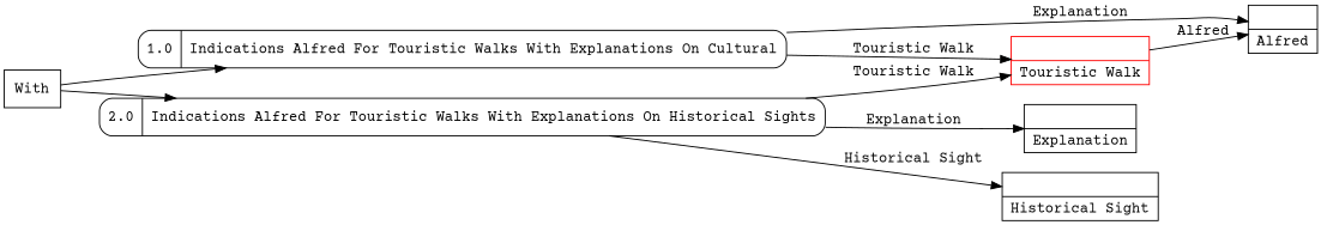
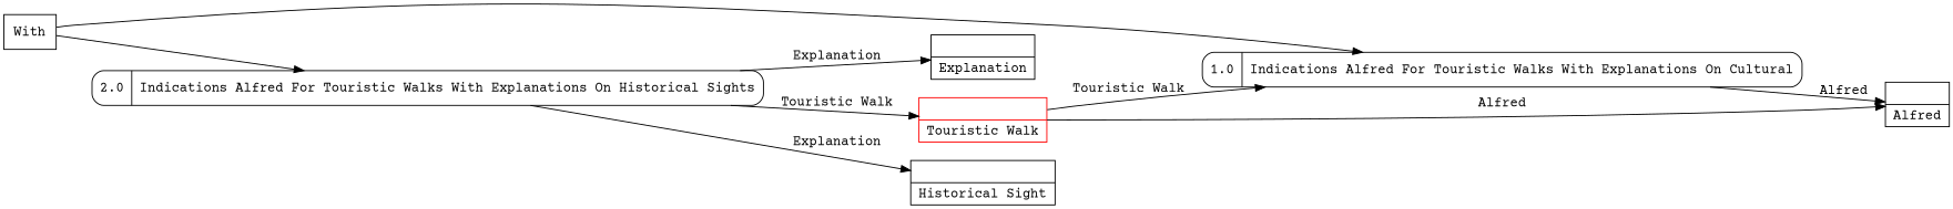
  digraph {
    fontname="Courier Prime"
    rankdir=LR
    node [fontname="Courier Prime" shape=record]
    edge [fontname="Courier Prime"]
    n1 [label="<f0>  |<f1> Alfred "]
    n2 [label="<f0>  |<f1> Explanation "]
    n3 [color=red label="<f0>  |<f1> Touristic Walk "]
    n4 [label="<f0>  |<f1> Historical Sight "]
    n5 [label=With shape=box]
    n6 [label="{<f0> 1.0|<f1> Indications Alfred For Touristic Walks With Explanations On Cultural }" shape=Mrecord]
    n7 [label="{<f0> 2.0|<f1> Indications Alfred For Touristic Walks With Explanations On Historical Sights }" shape=Mrecord]
    n3 -> n1 [label=Alfred]
    n5 -> n6
    n5 -> n7
-   n6 -> n1 [label=Explanation]
-   n6 -> n3 [label="Touristic Walk"]
+   n6 -> n1 [label=Alfred]
+   n3 -> n6 [label="Touristic Walk"]
    n7 -> n2 [label=Explanation]
    n7 -> n3 [label="Touristic Walk"]
-   n7 -> n4 [label="Historical Sight"]
+   n7 -> n4 [label=Explanation]
  }
